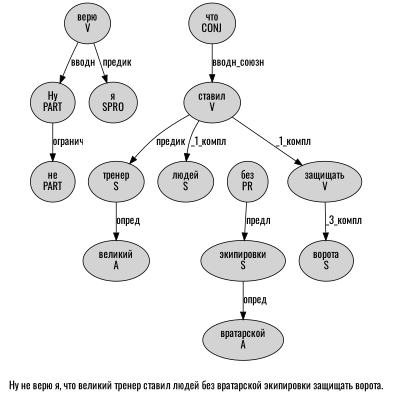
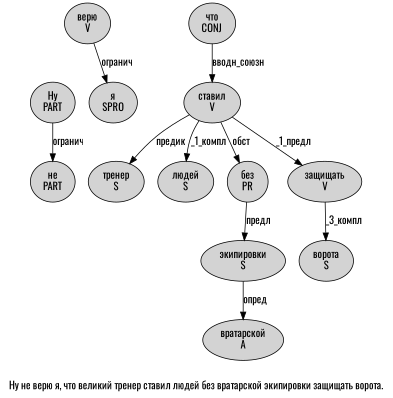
  digraph {
    fontname=Oswald
    label="Ну не верю я, что великий тренер ставил людей без вратарской экипировки защищать ворота."
    node [fillcolor=lightgray fontname=Oswald penwidth=1 shape=ellipse style=filled]
    edge [fontname=Oswald]
    n1 [label="Ну\nPART"]
    n2 [label="не\nPART"]
    n3 [label="верю\nV"]
    n4 [label="я\nSPRO"]
    n5 [label="что\nCONJ"]
    n6 [label="ставил\nV"]
    n7 [label="тренер\nS"]
    n8 [label="людей\nS"]
    n9 [label="без\nPR"]
    n10 [label="защищать\nV"]
-   n11 [label="великий\nA"]
    n12 [label="экипировки\nS"]
    n13 [label="ворота\nS"]
    n14 [label="вратарской\nA"]
    n1 -> n2 [label="огранич"]
-   n3 -> n1 [label="вводн"]
-   n3 -> n4 [label="предик"]
+   n3 -> n4 [label="огранич"]
    n5 -> n6 [label="вводн_союзн"]
    n6 -> n7 [label="предик"]
    n6 -> n8 [label="_1_компл"]
-   n6 -> n10 [label="_1_компл"]
-   n7 -> n11 [label="опред"]
+   n6 -> n9 [label="обст"]
+   n6 -> n10 [label="_1_предл"]
    n9 -> n12 [label="предл"]
    n10 -> n13 [label="_3_компл"]
    n12 -> n14 [label="опред"]
  }
